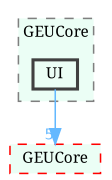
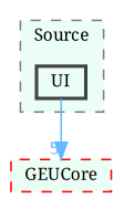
  digraph {
    compound=true
    fontname="Noto Serif"
    node [fillcolor="#ebfef5" fontname="Noto Serif" fontsize=10 shape=box]
    n1 [color=grey25 height=0.2 label=UI style="filled,bold" width=0.4]
    n2 [color=red height=0.2 label=GEUCore style="filled,dashed" width=0.4]
    subgraph cluster_1 {
      bgcolor="#ebfef5"
      fontsize=10
-     label=GEUCore
+     label=Source
      pencolor=grey50
      style="filled,dashed"
      n1
    }
    n1 -> n2 [color=steelblue1 fontcolor=steelblue1 fontname="Noto Serif" fontsize=10 headlabel=5 labeldistance=1.5 labelfontname=Helvetica labelfontsize=10]
  }
